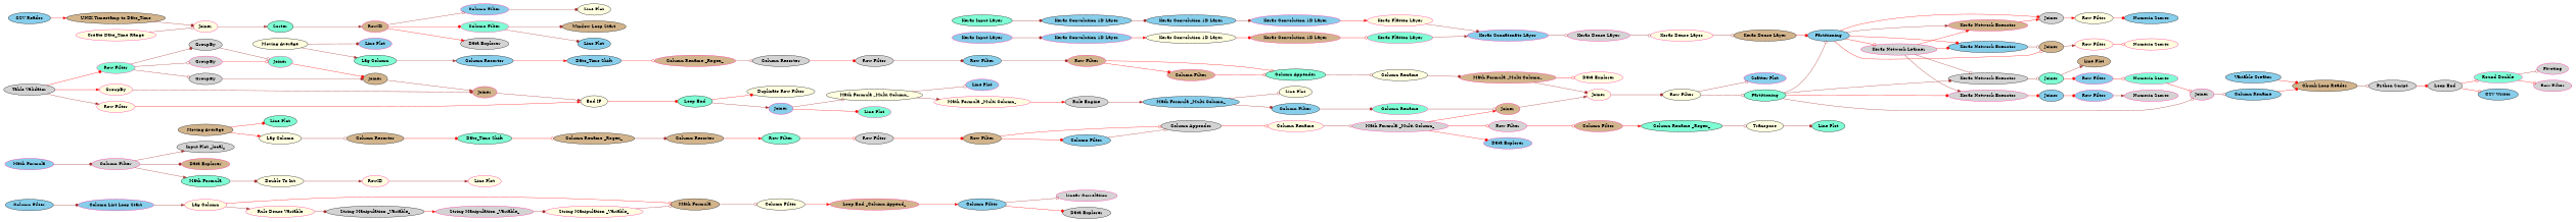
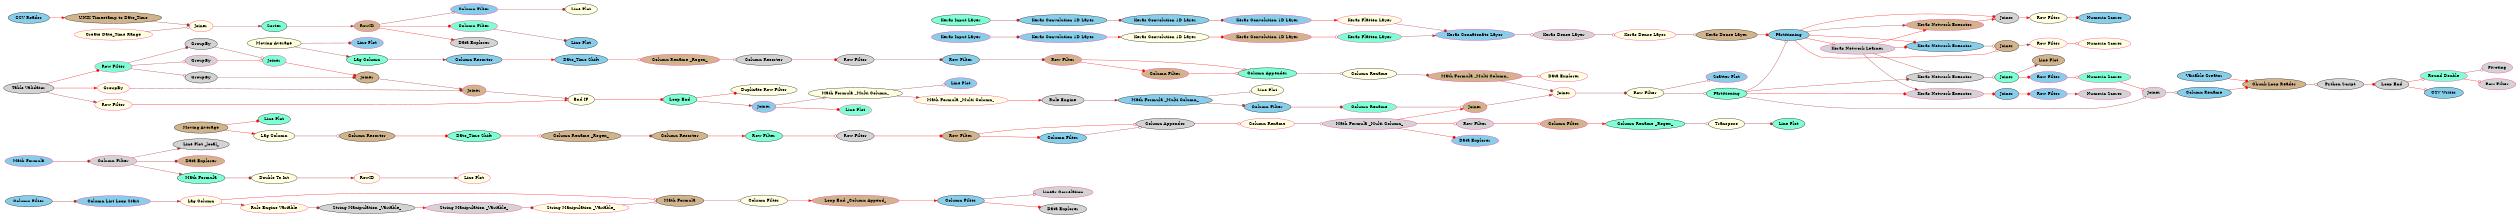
  digraph {
    rankdir=LR
    node [color=black fillcolor=skyblue style=filled]
    edge [arrowhead=dot color=brown]
    n1 [color=deeppink fillcolor=lightyellow label="String Manipulation _Variable_"]
    n2 [fillcolor=tan label="Math Formula"]
    n3 [fillcolor=lightyellow label="Column Filter"]
-   n4 [fillcolor=lightgrey label="Input Plot _local_"]
+   n4 [fillcolor=lightgrey label="Line Plot _local_"]
    n5 [fillcolor=tan label="Column Rename _Regex_"]
    n6 [fillcolor=tan label="Column Resorter"]
    n7 [fillcolor=aquamarine label="Row Filter"]
    n8 [fillcolor=lightgrey label=Joiner]
    n9 [fillcolor=lightyellow label="Row Filter"]
    n10 [label="Numeric Scorer"]
    n11 [color=deeppink label="Row Filter"]
    n12 [color=deeppink fillcolor=aquamarine label="Numeric Scorer"]
    n13 [color=deeppink fillcolor=lightgrey label=Joiner]
    n14 [fillcolor=lightyellow label="Keras Convolution 1D Layer"]
    n15 [color=deeppink fillcolor=tan label="Keras Convolution 1D Layer"]
    n16 [color=deeppink fillcolor=aquamarine label="Keras Flatten Layer"]
    n17 [fillcolor=lightgrey label="Row Filter"]
    n18 [color=deeppink fillcolor=tan label=RowID]
    n19 [color=deeppink label="Column Filter"]
    n20 [color=deeppink fillcolor=aquamarine label="Column Filter"]
    n21 [fillcolor=lightgrey label="Data Explorer"]
    n22 [fillcolor=lightyellow label="Line Plot"]
-   n23 [fillcolor=tan label="Window Loop Start"]
    n24 [label="Line Plot"]
    n25 [color=deeppink fillcolor=lightyellow label="Lag Column"]
-   n26 [color=deeppink fillcolor=lightyellow label="Rule Dense Variable"]
+   n26 [color=deeppink fillcolor=lightyellow label="Rule Engine Variable"]
    n27 [fillcolor=lightgrey label="String Manipulation _Variable_"]
    n28 [color=deeppink fillcolor=lightgrey label="Linear Correlation"]
    n29 [fillcolor=tan label=Joiner]
    n30 [color=deeppink fillcolor=tan label=Joiner]
    n31 [fillcolor=lightyellow label="End IF"]
    n32 [color=deeppink fillcolor=lightgrey label="Numeric Scorer"]
    n33 [fillcolor=lightyellow label="Duplicate Row Filter"]
    n34 [color=deeppink label="Line Plot"]
    n35 [color=deeppink fillcolor=lightyellow label="Data Explorer"]
    n36 [color=deeppink fillcolor=tan label="Column Rename _Regex_"]
    n37 [fillcolor=lightgrey label="Column Resorter"]
    n38 [fillcolor=lightgrey label="Row Filter"]
    n39 [color=deeppink fillcolor=tan label="Column Filter"]
    n40 [fillcolor=aquamarine label="Column Rename _Regex_"]
    n41 [fillcolor=lightyellow label=Transpose]
    n42 [fillcolor=tan label="Keras Dense Layer"]
    n43 [label=Partitioning]
    n44 [label="Keras Network Executor"]
    n45 [fillcolor=tan label=Joiner]
    n46 [color=deeppink fillcolor=tan label="Keras Network Executor"]
    n47 [color=deeppink fillcolor=lightgrey label="Keras Network Learner"]
    n48 [color=deeppink fillcolor=lightgrey label=Pivoting]
    n49 [fillcolor=aquamarine label=Sorter]
    n50 [color=deeppink fillcolor=lightyellow label="Line Plot"]
    n51 [color=deeppink fillcolor=lightgrey label="String Manipulation _Variable_"]
    n52 [color=deeppink fillcolor=tan label="Loop End _Column Append_"]
    n53 [fillcolor=tan label="UNIX Timestamp to Date_Time"]
    n54 [color=deeppink fillcolor=lightyellow label=Joiner]
    n55 [color=deeppink label="Line Plot"]
    n56 [label="Keras Convolution 1D Layer"]
    n57 [color=deeppink label="Keras Convolution 1D Layer"]
    n58 [color=deeppink fillcolor=lightyellow label="Keras Flatten Layer"]
    n59 [label="Row Filter"]
    n60 [fillcolor=aquamarine label="Line Plot"]
    n61 [label="Column Filter"]
    n62 [label="Column Rename"]
    n63 [fillcolor=tan label="Chunk Loop Reader"]
    n64 [fillcolor=lightgrey label="Python Script"]
    n65 [color=deeppink label="Math Formula"]
    n66 [color=deeppink fillcolor=lightgrey label="Column Filter"]
    n67 [fillcolor=lightyellow label="Math Formula _Multi Column_"]
    n68 [color=deeppink fillcolor=lightyellow label="Math Formula _Multi Column_"]
    n69 [fillcolor=lightgrey label="Rule Engine"]
    n70 [fillcolor=tan label="Line Plot"]
    n71 [label="Variable Creator"]
    n72 [color=deeppink fillcolor=lightyellow label="Row Filter"]
    n73 [color=deeppink label=Joiner]
    n74 [color=deeppink fillcolor=aquamarine label="Line Plot"]
    n75 [fillcolor=lightgrey label="Data Explorer"]
    n76 [color=deeppink fillcolor=tan label="Data Explorer"]
    n77 [color=deeppink fillcolor=tan label="Row Filter"]
    n78 [fillcolor=aquamarine label="Column Appender"]
    n79 [color=deeppink fillcolor=tan label="Column Filter"]
    n80 [fillcolor=lightyellow label="Column Rename"]
    n81 [color=deeppink fillcolor=lightgrey label="Row Filter"]
    n82 [color=deeppink fillcolor=tan label="Math Formula _Multi Column_"]
    n83 [color=deeppink fillcolor=lightyellow label=Joiner]
    n84 [label="Column Filter"]
    n85 [color=deeppink label="Column List Loop Start"]
    n86 [fillcolor=aquamarine label="Math Formula"]
    n87 [fillcolor=lightyellow label="Row Filter"]
    n88 [color=deeppink label="Scatter Plot"]
    n89 [fillcolor=aquamarine label=Partitioning]
    n90 [color=deeppink fillcolor=lightgrey label="Keras Dense Layer"]
    n91 [color=deeppink fillcolor=lightyellow label="Keras Dense Layer"]
    n92 [fillcolor=lightgrey label="Column Appender"]
    n93 [color=deeppink fillcolor=lightyellow label="Column Rename"]
    n94 [color=deeppink fillcolor=lightgrey label="Math Formula _Multi Column_"]
    n95 [label="Column Resorter"]
    n96 [label="Date_Time Shift"]
    n97 [label="CSV Reader"]
    n98 [color=deeppink fillcolor=tan label=Joiner]
    n99 [fillcolor=tan label="Column Resorter"]
    n100 [fillcolor=aquamarine label="Date_Time Shift"]
    n101 [fillcolor=aquamarine label="Loop End"]
    n102 [fillcolor=aquamarine label="Line Plot"]
    n103 [fillcolor=tan label="Moving Average"]
    n104 [fillcolor=lightyellow label="Lag Column"]
    n105 [fillcolor=lightyellow label="Line Plot"]
    n106 [label="Column Filter"]
    n107 [color=deeppink fillcolor=aquamarine label="Column Rename"]
    n108 [fillcolor=lightgrey label=GroupBy]
    n109 [fillcolor=lightgrey label="Keras Network Executor"]
    n110 [fillcolor=aquamarine label=Joiner]
    n111 [color=deeppink fillcolor=lightgrey label="Keras Network Executor"]
    n112 [color=deeppink fillcolor=aquamarine label="Row Filter"]
    n113 [color=deeppink fillcolor=lightgrey label=GroupBy]
    n114 [fillcolor=lightgrey label=GroupBy]
    n115 [color=deeppink fillcolor=aquamarine label=Joiner]
    n116 [color=deeppink label="Data Explorer"]
    n117 [fillcolor=tan label="Row Filter"]
    n118 [label="Column Filter"]
    n119 [label="Math Formula _Multi Column_"]
    n120 [color=deeppink label="Keras Convolution 1D Layer"]
    n121 [color=deeppink fillcolor=aquamarine label="Round Double"]
    n122 [color=deeppink fillcolor=lightgrey label="Row Filter"]
    n123 [color=deeppink label="Keras Concatenate Layer"]
    n124 [fillcolor=lightgrey label="Table Validator"]
    n125 [color=deeppink fillcolor=lightyellow label="Row Filter"]
    n126 [color=deeppink fillcolor=lightyellow label=GroupBy]
    n127 [fillcolor=lightgrey label="Loop End"]
    n128 [label="CSV Writer"]
    n129 [color=deeppink fillcolor=lightyellow label="Numeric Scorer"]
    n130 [label="Keras Convolution 1D Layer"]
    n131 [color=deeppink label="Row Filter"]
    n132 [label=Joiner]
    n133 [color=deeppink fillcolor=lightyellow label=RowID]
    n134 [fillcolor=lightyellow label="Double To Int"]
    n135 [fillcolor=lightyellow label="Moving Average"]
    n136 [fillcolor=aquamarine label="Lag Column"]
    n137 [color=deeppink fillcolor=lightyellow label="Create Date_Time Range"]
    n138 [fillcolor=aquamarine label="Keras Input Layer"]
    n139 [color=deeppink label="Keras Input Layer"]
    n1 -> n2 [arrowhead=odot]
    n2 -> n3 [arrowhead=odot]
    n3 -> n52 [arrowhead=normal color=red]
    n5 -> n6
    n6 -> n7 [arrowhead=normal color=red]
    n7 -> n17 [arrowhead=odot color=red]
    n8 -> n9 [arrowhead=normal color=red]
    n9 -> n10 [color=red]
    n11 -> n12 [arrowhead=odot color=red]
    n12 -> n13 [arrowhead=odot color=red]
    n13 -> n62 [arrowhead=odot]
    n14 -> n15 [color=red]
    n15 -> n16 [arrowhead=odot color=red]
    n16 -> n123 [arrowhead=normal]
    n17 -> n117 [color=red]
    n18 -> n19 [arrowhead=odot]
    n18 -> n20 [color=red]
    n18 -> n21 [arrowhead=normal color=red]
    n19 -> n22
-   n20 -> n23
    n20 -> n24
    n25 -> n2 [arrowhead=odot color=red]
    n25 -> n26 [arrowhead=normal]
    n26 -> n27
    n27 -> n51 [arrowhead=normal color=red]
    n29 -> n30 [arrowhead=normal]
    n30 -> n31 [arrowhead=normal]
    n31 -> n101 [color=red]
    n36 -> n37 [arrowhead=odot]
    n37 -> n38 [color=red]
    n38 -> n59
    n39 -> n40 [arrowhead=normal color=red]
    n40 -> n41 [arrowhead=odot]
    n41 -> n60
    n42 -> n43 [color=red]
    n43 -> n8 [color=red]
    n43 -> n44 [color=red]
    n43 -> n45 [arrowhead=odot color=red]
    n43 -> n46 [arrowhead=normal]
    n43 -> n47 [arrowhead=odot color=red]
    n44 -> n45 [arrowhead=odot]
    n45 -> n72 [arrowhead=normal]
    n46 -> n8 [arrowhead=normal color=red]
    n47 -> n44 [color=red]
    n47 -> n46 [arrowhead=normal color=red]
    n47 -> n109 [arrowhead=odot]
    n47 -> n111 [arrowhead=normal]
    n49 -> n18 [arrowhead=normal]
    n51 -> n1
    n52 -> n61 [arrowhead=normal color=red]
    n53 -> n54
    n54 -> n49 [arrowhead=normal]
    n56 -> n57
    n57 -> n58 [arrowhead=normal color=red]
    n58 -> n123
    n59 -> n77
    n61 -> n28 [arrowhead=odot]
    n61 -> n75 [color=red]
    n62 -> n63 [color=red]
    n63 -> n64 [arrowhead=odot]
    n64 -> n127 [color=red]
    n65 -> n66
    n66 -> n4 [arrowhead=normal]
    n66 -> n76
    n66 -> n86 [arrowhead=normal]
    n67 -> n55 [arrowhead=odot]
    n67 -> n68 [arrowhead=normal]
    n68 -> n69 [arrowhead=normal color=red]
    n69 -> n119 [arrowhead=normal]
    n71 -> n63 [color=red]
    n72 -> n129 [arrowhead=odot color=red]
    n73 -> n67 [arrowhead=odot]
    n73 -> n74 [color=red]
    n77 -> n78 [arrowhead=odot color=red]
    n77 -> n79 [color=red]
    n78 -> n80 [arrowhead=odot]
    n79 -> n78 [arrowhead=odot color=red]
    n80 -> n82
    n81 -> n39 [arrowhead=odot color=red]
    n82 -> n35 [arrowhead=odot color=red]
    n82 -> n83
    n83 -> n87
    n84 -> n85
    n85 -> n25 [arrowhead=normal]
    n86 -> n134
    n87 -> n88 [arrowhead=odot]
    n87 -> n89 [arrowhead=odot]
    n89 -> n13 [arrowhead=odot]
    n89 -> n43 [arrowhead=odot]
    n89 -> n109
    n89 -> n111 [color=red]
    n90 -> n91 [arrowhead=odot]
    n91 -> n42 [arrowhead=odot]
    n92 -> n93 [arrowhead=odot color=red]
    n93 -> n94 [arrowhead=odot]
    n94 -> n81 [arrowhead=odot color=red]
    n94 -> n98 [arrowhead=normal color=red]
    n94 -> n116 [color=red]
    n95 -> n96 [arrowhead=normal color=red]
    n96 -> n36 [arrowhead=odot color=red]
    n97 -> n53 [arrowhead=normal color=red]
    n98 -> n83 [arrowhead=normal]
    n99 -> n100 [color=red]
    n100 -> n5 [arrowhead=odot color=red]
    n101 -> n33 [color=red]
    n101 -> n73 [arrowhead=normal]
    n103 -> n102 [color=red]
    n103 -> n104 [arrowhead=normal color=red]
    n104 -> n99 [arrowhead=odot]
    n106 -> n107
    n107 -> n98 [arrowhead=odot]
    n108 -> n29
    n109 -> n110 [arrowhead=odot]
    n110 -> n11 [color=red]
    n110 -> n70 [arrowhead=normal]
    n111 -> n132 [color=red]
    n112 -> n108 [arrowhead=odot]
    n112 -> n113 [arrowhead=odot]
    n112 -> n114
    n113 -> n115 [arrowhead=odot color=red]
    n114 -> n115 [arrowhead=odot]
    n115 -> n29 [color=red]
    n117 -> n92 [arrowhead=odot color=red]
    n117 -> n118 [color=red]
    n118 -> n92 [arrowhead=odot]
    n119 -> n105 [arrowhead=odot]
    n119 -> n106
    n120 -> n14 [arrowhead=normal color=red]
    n121 -> n48 [arrowhead=odot]
    n121 -> n122 [arrowhead=odot color=red]
    n123 -> n90 [arrowhead=odot]
    n124 -> n112 [color=red]
    n124 -> n125 [arrowhead=normal]
    n124 -> n126 [arrowhead=normal color=red]
    n125 -> n31 [arrowhead=normal color=red]
    n126 -> n30
    n127 -> n121 [arrowhead=odot color=red]
    n127 -> n128 [arrowhead=odot color=red]
    n130 -> n56
    n131 -> n32 [arrowhead=normal]
    n132 -> n131 [color=red]
    n133 -> n50 [arrowhead=normal]
    n134 -> n133 [arrowhead=normal]
    n135 -> n34
    n135 -> n136 [arrowhead=normal]
    n136 -> n95 [arrowhead=normal]
    n137 -> n54 [arrowhead=odot]
    n138 -> n130
    n139 -> n120
  }
